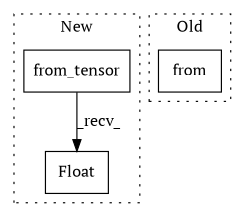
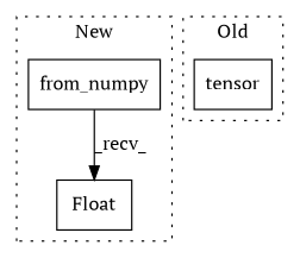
  digraph {
    fontname="PT Serif"
    node [a=32 shape=box fontname="PT Serif"]
-   n1 [l="11,1" label=from_tensor s="2138,2154"]
+   n1 [l="11,1" label=from_numpy s="2138,2154"]
    n2 [l=7 label=Float s=2156]
-   n3 [l="7,1" label=from s="2116,2145"]
+   n3 [l="7,1" label=tensor s="2116,2145"]
    subgraph cluster_1 {
      label=New
      style=dotted
      n1
      n2
    }
    subgraph cluster_2 {
      label=Old
      style=dotted
      n3
    }
    n1 -> n2 [label=_recv_ fontname="PT Serif"]
  }
